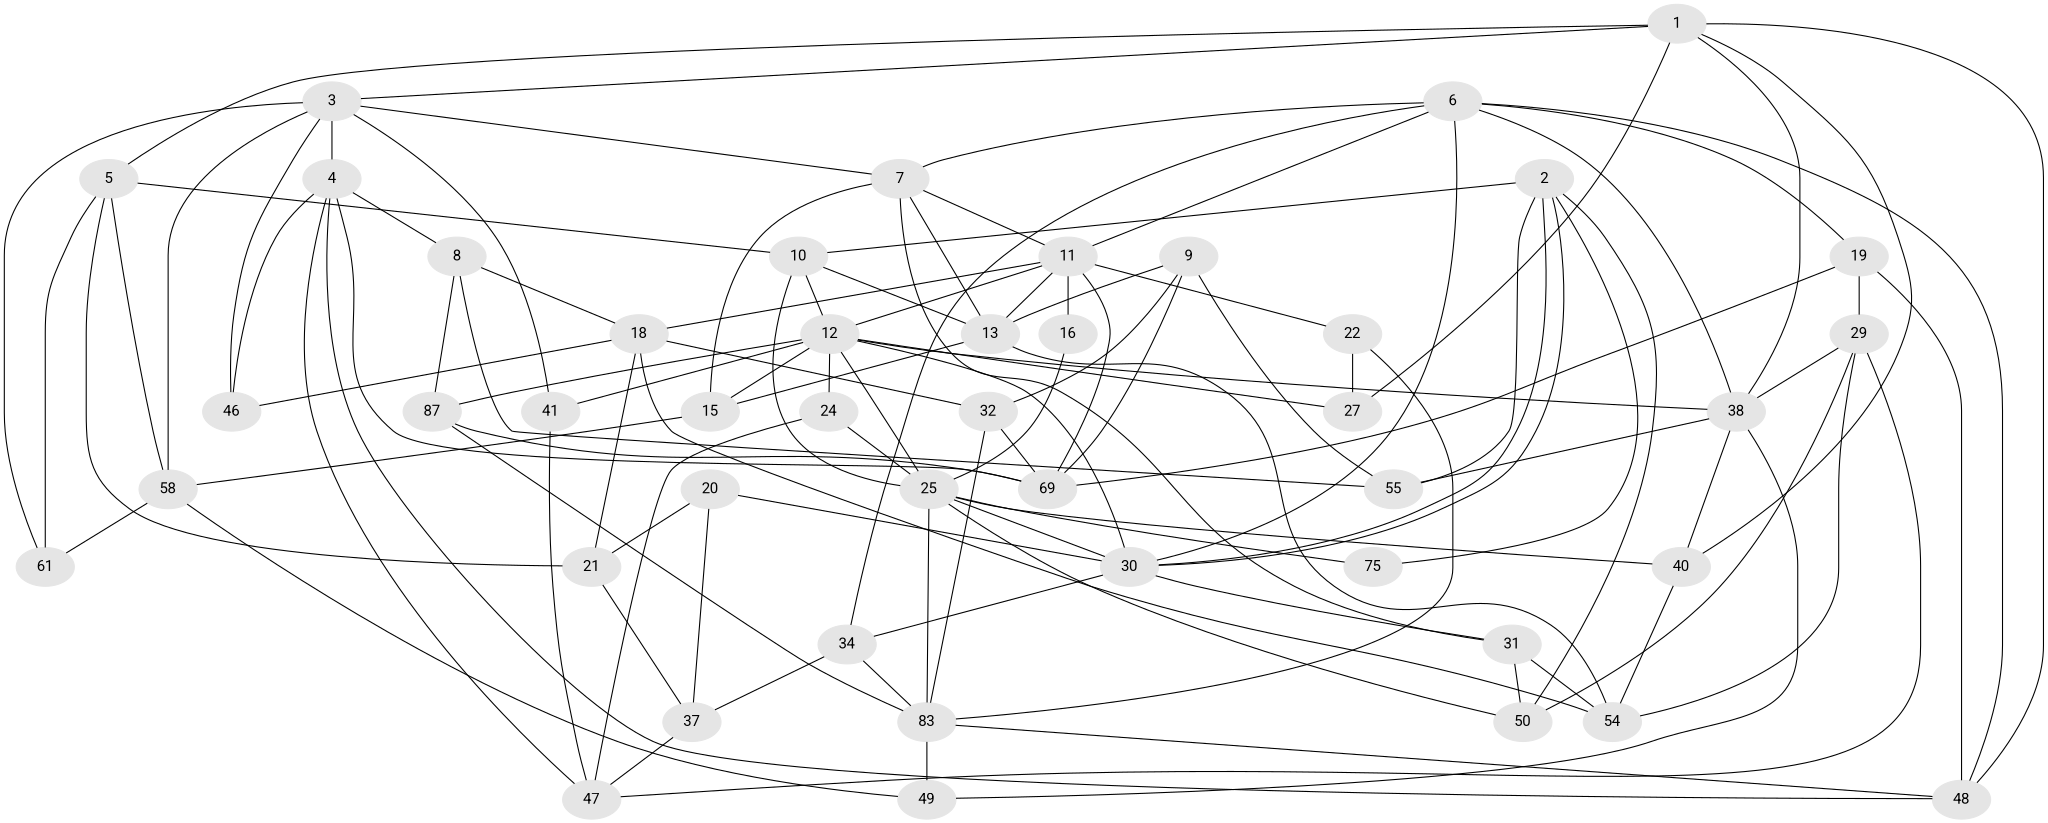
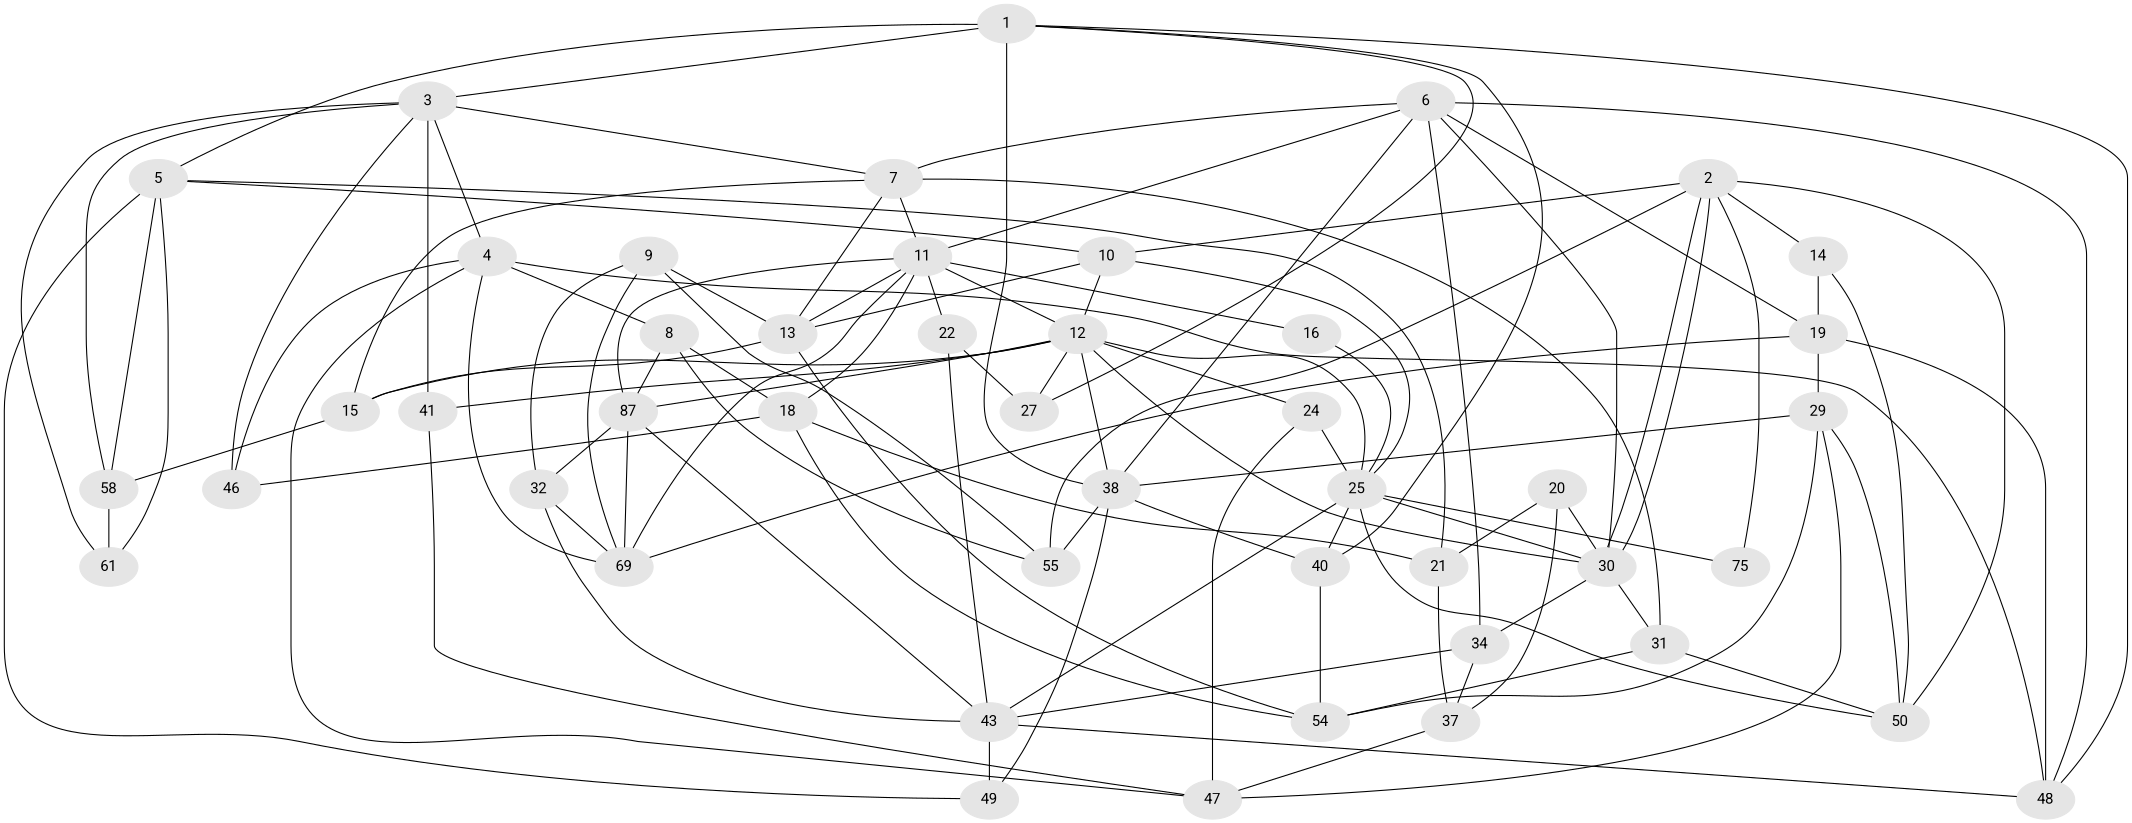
  graph {
    fontname=Roboto
    node [color=gray90 fontname=Roboto style=filled]
    edge [fontname=Roboto]
    1 [super="+74"]
    3 [super="+70"]
    5 [super="+60"]
    27 [super="+68"]
    38 [super="+45"]
    40 [super="+63"]
    48
    58 [super="+76"]
    4 [super="+53"]
    7 [super="+23"]
    41
    46
    61
    10 [super="+56"]
    21
    49
    55 [super="+65"]
    54 [super="+57"]
    2 [super="+26"]
+   14 [super="+78"]
    30 [super="+64"]
    50 [super="+72"]
    75
    13 [super="+28"]
    12 [super="+67"]
    25 [super="+44"]
    19 [super="+59"]
    34 [super="+81"]
    31 [super="+42"]
    8 [super="+36"]
    47 [super="+80"]
    69 [super="+77"]
    11 [super="+33"]
    15 [super="+73"]
    n35 [label=87 super="+71"]
    18
    37 [super="+52"]
    6 [super="+62"]
    16
    22
    29 [super="+51"]
-   43 [super="+66" label=83]
+   43 [super="+66"]
    32
    9 [super="+79"]
    24
    20 [super="+39"]
    1 -- 3
    1 -- 5 [weight=2]
    1 -- 27
    1 -- 38
    1 -- 40
    1 -- 48
    3 -- 58
    3 -- 4
    3 -- 7
    3 -- 41
    3 -- 46
    3 -- 61
    5 -- 58
    5 -- 61
    5 -- 10
    5 -- 21
-   58 -- 49
+   5 -- 49
    38 -- 40
    38 -- 49
    38 -- 55
    40 -- 54
    58 -- 61
    4 -- 48
    4 -- 46
    4 -- 8
    4 -- 47
    4 -- 69
    7 -- 13
    7 -- 31
    7 -- 11
    7 -- 15
    41 -- 47
    10 -- 13
    10 -- 12
    10 -- 25 [weight=2]
    21 -- 37
    2 -- 10
    2 -- 55
+   2 -- 14
    2 -- 30
    2 -- 30
    2 -- 50
    2 -- 75
+   14 -- 50
+   14 -- 19
    30 -- 34
    30 -- 31
    13 -- 54
    13 -- 15
    12 -- 27
    12 -- 38
    12 -- 41
    12 -- 30
    12 -- 25
    12 -- 15
    12 -- n35
    12 -- 24
    25 -- 40
    25 -- 30
    25 -- 50
    25 -- 75
    25 -- 43
    19 -- 48
    19 -- 69
    19 -- 29 [weight=2]
    34 -- 37
    34 -- 43
    31 -- 54
    31 -- 50
    8 -- 55
    8 -- n35
    8 -- 18
    11 -- 13
    11 -- 12
    11 -- 69
+   11 -- n35
    11 -- 18
    11 -- 16 [weight=2]
    11 -- 22
    15 -- 58
    n35 -- 69 [weight=2]
    n35 -- 43
-   18 -- 32
+   n35 -- 32
    18 -- 46
    18 -- 21
    18 -- 54
    37 -- 47
    6 -- 38
    6 -- 48
    6 -- 7
    6 -- 30
    6 -- 19
    6 -- 34
    6 -- 11
    16 -- 25
    22 -- 27
    22 -- 43
    29 -- 38
    29 -- 54
    29 -- 50
    29 -- 47
    43 -- 48
    43 -- 49
    32 -- 69
    32 -- 43
    9 -- 55
    9 -- 13
    9 -- 69
    9 -- 32
    24 -- 25
    24 -- 47
    20 -- 21
    20 -- 30
    20 -- 37
  }
